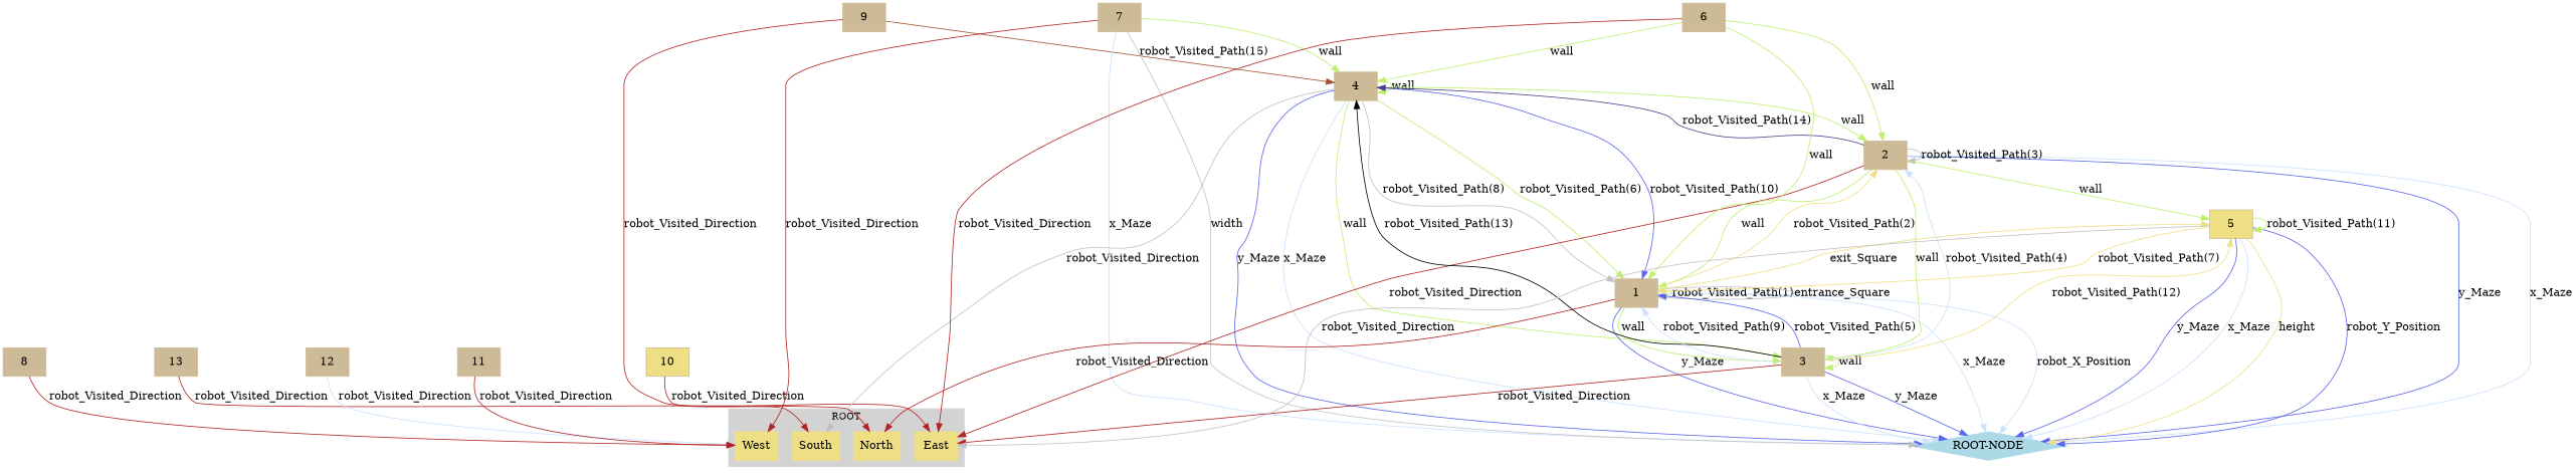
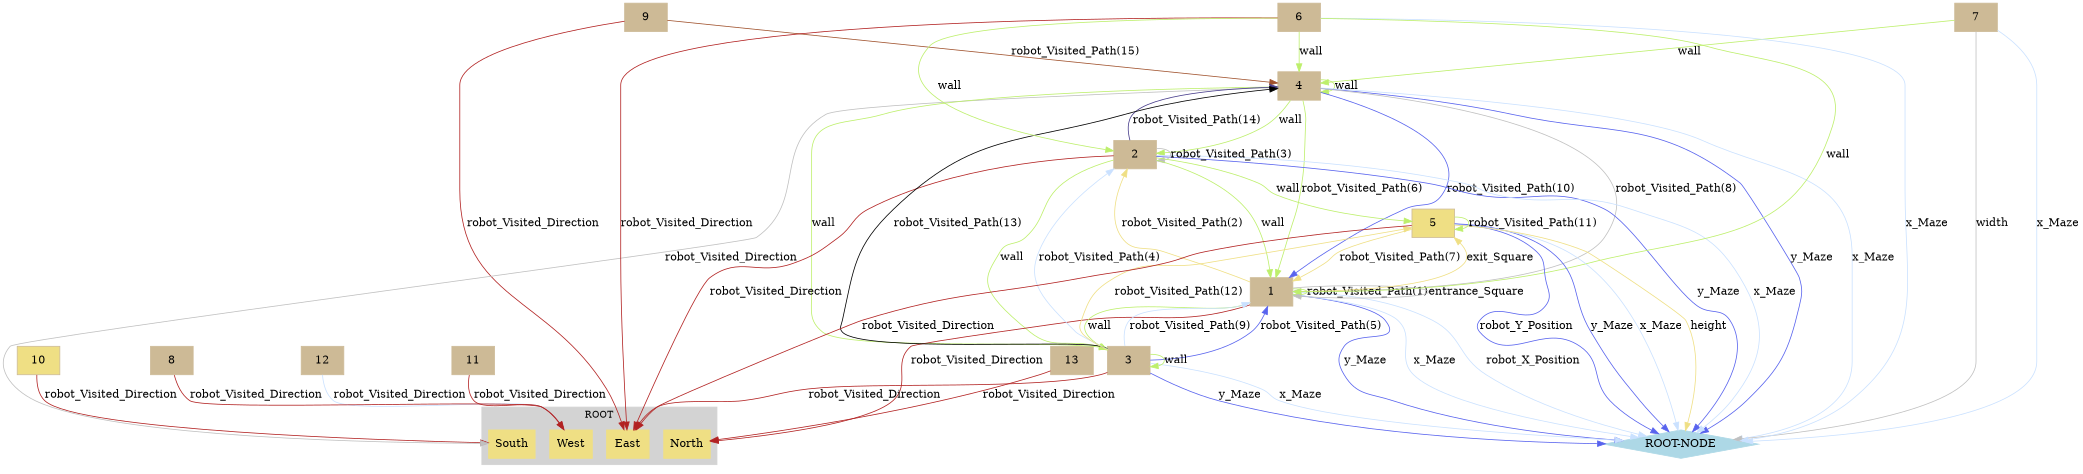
  digraph {
    fontcolor=black
    fontname="Times-Roman"
    fontsize=12
    rankdir=TB
    node [color=wheat3 fontcolor=black fontname="Times-Roman" fontsize=14 shape=box style="filled, solid"]
    edge [color="#bdef6b" fontcolor=black fontname="Times-Roman" fontsize=14 style=solid]
    North [color="#efdf84"]
    West [color="#efdf84"]
    South [color="#efdf84"]
    East [color="#efdf84"]
    13
    12
    11
    10 [fillcolor="#efdf84"]
    9
    4
    8
    7
    "ROOT-NODE" [color=lightblue shape=diamond]
    2
    1
    3
    6
    5 [fillcolor="#efdf84"]
    subgraph cluster_1 {
      color=lightgrey
      label=ROOT
      style=filled
      North
      West
      South
      East
    }
    subgraph cluster_2 {
      color=lightgrey
      label=STATES
      style=filled
    }
    subgraph cluster_3 {
      color=lightgrey
      label=RESPONSES
      style=filled
    }
    13 -> North [color=firebrick label=robot_Visited_Direction]
    12 -> West [color=LightSteelBlue1 label=robot_Visited_Direction]
    11 -> West [color=firebrick label=robot_Visited_Direction]
    10 -> South [color=firebrick label=robot_Visited_Direction]
    9 -> East [color=firebrick label=robot_Visited_Direction]
    9 -> 4 [color=sienna label="robot_Visited_Path(15)"]
    4 -> South [color=gray label=robot_Visited_Direction]
    4 -> 4 [label=wall]
    4 -> "ROOT-NODE" [color="#5863ee" label=y_Maze]
    4 -> "ROOT-NODE" [color=LightSteelBlue1 label=x_Maze]
    4 -> 2 [label=wall]
    4 -> 1 [color="#5863ee" label="robot_Visited_Path(10)"]
    4 -> 1 [color=gray label="robot_Visited_Path(8)"]
    4 -> 1 [label="robot_Visited_Path(6)"]
    4 -> 3 [label=wall]
    8 -> West [color=firebrick label=robot_Visited_Direction]
-   7 -> West [color=firebrick label=robot_Visited_Direction]
    7 -> 4 [label=wall]
    7 -> "ROOT-NODE" [color=LightSteelBlue1 label=x_Maze]
    7 -> "ROOT-NODE" [color=gray label=width]
    2 -> East [color=firebrick label=robot_Visited_Direction]
    2 -> 4 [color=SlateBlue4 label="robot_Visited_Path(14)"]
    2 -> "ROOT-NODE" [color="#5863ee" label=y_Maze]
    2 -> "ROOT-NODE" [color=LightSteelBlue1 label=x_Maze]
    2 -> 2 [color=gray label="robot_Visited_Path(3)"]
    2 -> 1 [label=wall]
    2 -> 3 [label=wall]
    2 -> 5 [label=wall]
    1 -> North [color=firebrick label=robot_Visited_Direction]
    1 -> "ROOT-NODE" [color=LightSteelBlue1 label=robot_X_Position]
    1 -> "ROOT-NODE" [color="#5863ee" label=y_Maze]
    1 -> "ROOT-NODE" [color=LightSteelBlue1 label=x_Maze]
    1 -> 2 [color="#efdf84" label="robot_Visited_Path(2)"]
    1 -> 1 [label="robot_Visited_Path(1)"]
    1 -> 1 [color=gray label=entrance_Square]
    1 -> 3 [label=wall]
    1 -> 5 [color="#efdf84" label=exit_Square]
    3 -> East [color=firebrick label=robot_Visited_Direction]
    3 -> 4 [color=black label="robot_Visited_Path(13)"]
    3 -> "ROOT-NODE" [color="#5863ee" label=y_Maze]
    3 -> "ROOT-NODE" [color=LightSteelBlue1 label=x_Maze]
    3 -> 2 [color=LightSteelBlue1 label="robot_Visited_Path(4)"]
    3 -> 1 [color=LightSteelBlue1 label="robot_Visited_Path(9)"]
    3 -> 1 [color="#5863ee" label="robot_Visited_Path(5)"]
    3 -> 3 [label=wall]
    3 -> 5 [color="#efdf84" label="robot_Visited_Path(12)"]
    6 -> East [color=firebrick label=robot_Visited_Direction]
    6 -> 4 [label=wall]
+   6 -> "ROOT-NODE" [color=LightSteelBlue1 label=x_Maze]
    6 -> 2 [label=wall]
    6 -> 1 [label=wall]
-   5 -> East [color=gray label=robot_Visited_Direction]
+   5 -> East [color=firebrick label=robot_Visited_Direction]
    5 -> "ROOT-NODE" [color="#5863ee" label=robot_Y_Position]
    5 -> "ROOT-NODE" [color="#5863ee" label=y_Maze]
    5 -> "ROOT-NODE" [color=LightSteelBlue1 label=x_Maze]
    5 -> "ROOT-NODE" [color="#efdf84" label=height]
    5 -> 1 [color="#efdf84" label="robot_Visited_Path(7)"]
    5 -> 5 [label="robot_Visited_Path(11)"]
  }
